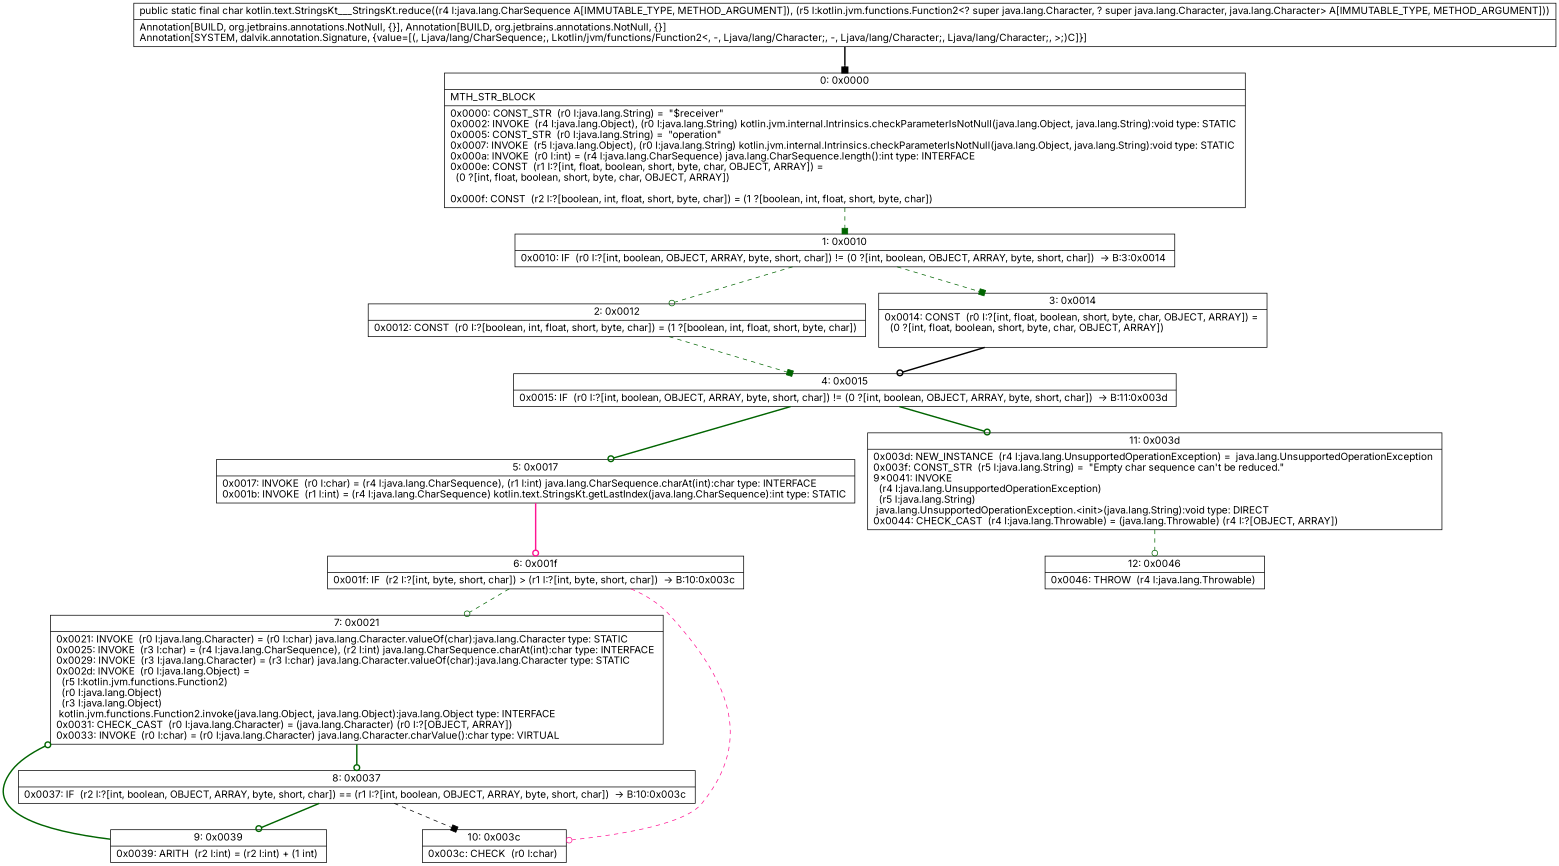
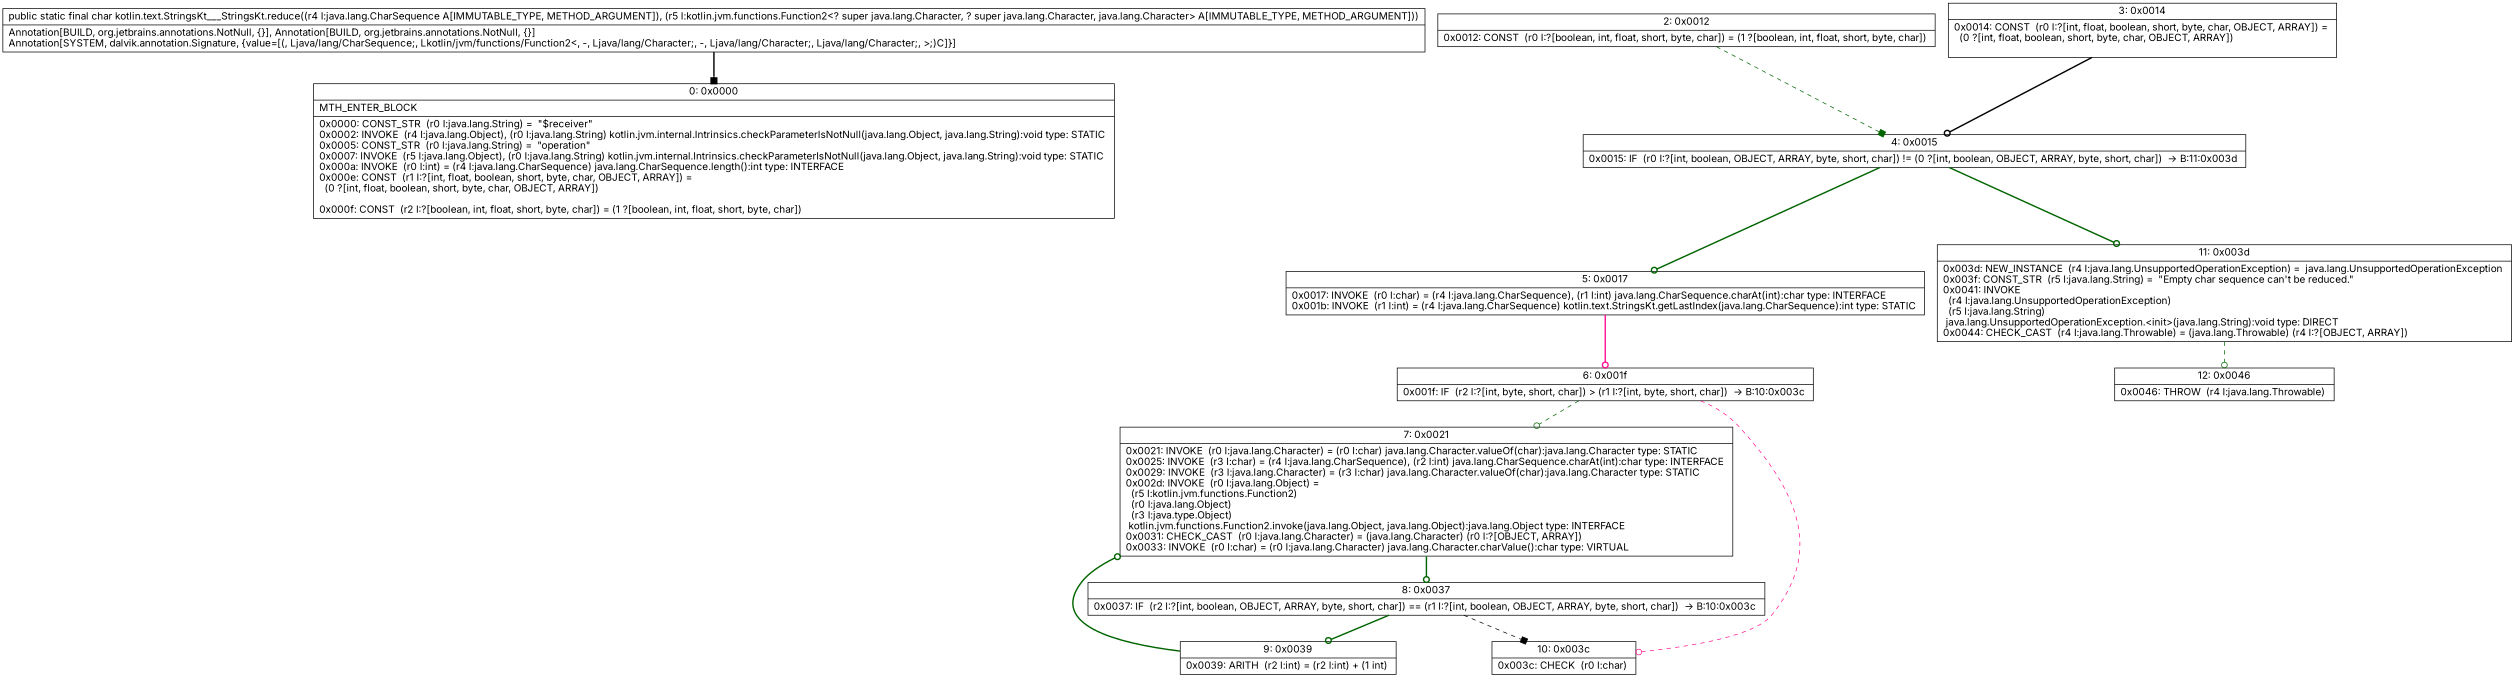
  digraph {
    fontname=Inter
    node [fontname=Inter shape=record]
    edge [arrowhead=odot color=darkgreen fontname=Inter style=dashed]
-   n1 [label="{0\:\ 0x0000|MTH_STR_BLOCK\l|0x0000: CONST_STR  (r0 I:java.lang.String) =  \"$receiver\" \l0x0002: INVOKE  (r4 I:java.lang.Object), (r0 I:java.lang.String) kotlin.jvm.internal.Intrinsics.checkParameterIsNotNull(java.lang.Object, java.lang.String):void type: STATIC \l0x0005: CONST_STR  (r0 I:java.lang.String) =  \"operation\" \l0x0007: INVOKE  (r5 I:java.lang.Object), (r0 I:java.lang.String) kotlin.jvm.internal.Intrinsics.checkParameterIsNotNull(java.lang.Object, java.lang.String):void type: STATIC \l0x000a: INVOKE  (r0 I:int) = (r4 I:java.lang.CharSequence) java.lang.CharSequence.length():int type: INTERFACE \l0x000e: CONST  (r1 I:?[int, float, boolean, short, byte, char, OBJECT, ARRAY]) = \l  (0 ?[int, float, boolean, short, byte, char, OBJECT, ARRAY])\l \l0x000f: CONST  (r2 I:?[boolean, int, float, short, byte, char]) = (1 ?[boolean, int, float, short, byte, char]) \l}"]
-   n2 [label="{1\:\ 0x0010|0x0010: IF  (r0 I:?[int, boolean, OBJECT, ARRAY, byte, short, char]) != (0 ?[int, boolean, OBJECT, ARRAY, byte, short, char])  \-\> B:3:0x0014 \l}"]
+   n1 [label="{0\:\ 0x0000|MTH_ENTER_BLOCK\l|0x0000: CONST_STR  (r0 I:java.lang.String) =  \"$receiver\" \l0x0002: INVOKE  (r4 I:java.lang.Object), (r0 I:java.lang.String) kotlin.jvm.internal.Intrinsics.checkParameterIsNotNull(java.lang.Object, java.lang.String):void type: STATIC \l0x0005: CONST_STR  (r0 I:java.lang.String) =  \"operation\" \l0x0007: INVOKE  (r5 I:java.lang.Object), (r0 I:java.lang.String) kotlin.jvm.internal.Intrinsics.checkParameterIsNotNull(java.lang.Object, java.lang.String):void type: STATIC \l0x000a: INVOKE  (r0 I:int) = (r4 I:java.lang.CharSequence) java.lang.CharSequence.length():int type: INTERFACE \l0x000e: CONST  (r1 I:?[int, float, boolean, short, byte, char, OBJECT, ARRAY]) = \l  (0 ?[int, float, boolean, short, byte, char, OBJECT, ARRAY])\l \l0x000f: CONST  (r2 I:?[boolean, int, float, short, byte, char]) = (1 ?[boolean, int, float, short, byte, char]) \l}"]
    n3 [label="{2\:\ 0x0012|0x0012: CONST  (r0 I:?[boolean, int, float, short, byte, char]) = (1 ?[boolean, int, float, short, byte, char]) \l}"]
    n4 [label="{3\:\ 0x0014|0x0014: CONST  (r0 I:?[int, float, boolean, short, byte, char, OBJECT, ARRAY]) = \l  (0 ?[int, float, boolean, short, byte, char, OBJECT, ARRAY])\l \l}"]
    n5 [label="{4\:\ 0x0015|0x0015: IF  (r0 I:?[int, boolean, OBJECT, ARRAY, byte, short, char]) != (0 ?[int, boolean, OBJECT, ARRAY, byte, short, char])  \-\> B:11:0x003d \l}"]
    n6 [label="{5\:\ 0x0017|0x0017: INVOKE  (r0 I:char) = (r4 I:java.lang.CharSequence), (r1 I:int) java.lang.CharSequence.charAt(int):char type: INTERFACE \l0x001b: INVOKE  (r1 I:int) = (r4 I:java.lang.CharSequence) kotlin.text.StringsKt.getLastIndex(java.lang.CharSequence):int type: STATIC \l}"]
-   n7 [label="{11\:\ 0x003d|0x003d: NEW_INSTANCE  (r4 I:java.lang.UnsupportedOperationException) =  java.lang.UnsupportedOperationException \l0x003f: CONST_STR  (r5 I:java.lang.String) =  \"Empty char sequence can't be reduced.\" \l9x0041: INVOKE  \l  (r4 I:java.lang.UnsupportedOperationException)\l  (r5 I:java.lang.String)\l java.lang.UnsupportedOperationException.\<init\>(java.lang.String):void type: DIRECT \l0x0044: CHECK_CAST  (r4 I:java.lang.Throwable) = (java.lang.Throwable) (r4 I:?[OBJECT, ARRAY]) \l}"]
+   n7 [label="{11\:\ 0x003d|0x003d: NEW_INSTANCE  (r4 I:java.lang.UnsupportedOperationException) =  java.lang.UnsupportedOperationException \l0x003f: CONST_STR  (r5 I:java.lang.String) =  \"Empty char sequence can't be reduced.\" \l0x0041: INVOKE  \l  (r4 I:java.lang.UnsupportedOperationException)\l  (r5 I:java.lang.String)\l java.lang.UnsupportedOperationException.\<init\>(java.lang.String):void type: DIRECT \l0x0044: CHECK_CAST  (r4 I:java.lang.Throwable) = (java.lang.Throwable) (r4 I:?[OBJECT, ARRAY]) \l}"]
    n8 [label="{6\:\ 0x001f|0x001f: IF  (r2 I:?[int, byte, short, char]) \> (r1 I:?[int, byte, short, char])  \-\> B:10:0x003c \l}"]
    n9 [label="{12\:\ 0x0046|0x0046: THROW  (r4 I:java.lang.Throwable) \l}"]
-   n10 [label="{7\:\ 0x0021|0x0021: INVOKE  (r0 I:java.lang.Character) = (r0 I:char) java.lang.Character.valueOf(char):java.lang.Character type: STATIC \l0x0025: INVOKE  (r3 I:char) = (r4 I:java.lang.CharSequence), (r2 I:int) java.lang.CharSequence.charAt(int):char type: INTERFACE \l0x0029: INVOKE  (r3 I:java.lang.Character) = (r3 I:char) java.lang.Character.valueOf(char):java.lang.Character type: STATIC \l0x002d: INVOKE  (r0 I:java.lang.Object) = \l  (r5 I:kotlin.jvm.functions.Function2)\l  (r0 I:java.lang.Object)\l  (r3 I:java.lang.Object)\l kotlin.jvm.functions.Function2.invoke(java.lang.Object, java.lang.Object):java.lang.Object type: INTERFACE \l0x0031: CHECK_CAST  (r0 I:java.lang.Character) = (java.lang.Character) (r0 I:?[OBJECT, ARRAY]) \l0x0033: INVOKE  (r0 I:char) = (r0 I:java.lang.Character) java.lang.Character.charValue():char type: VIRTUAL \l}"]
+   n10 [label="{7\:\ 0x0021|0x0021: INVOKE  (r0 I:java.lang.Character) = (r0 I:char) java.lang.Character.valueOf(char):java.lang.Character type: STATIC \l0x0025: INVOKE  (r3 I:char) = (r4 I:java.lang.CharSequence), (r2 I:int) java.lang.CharSequence.charAt(int):char type: INTERFACE \l0x0029: INVOKE  (r3 I:java.lang.Character) = (r3 I:char) java.lang.Character.valueOf(char):java.lang.Character type: STATIC \l0x002d: INVOKE  (r0 I:java.lang.Object) = \l  (r5 I:kotlin.jvm.functions.Function2)\l  (r0 I:java.lang.Object)\l  (r3 I:java.type.Object)\l kotlin.jvm.functions.Function2.invoke(java.lang.Object, java.lang.Object):java.lang.Object type: INTERFACE \l0x0031: CHECK_CAST  (r0 I:java.lang.Character) = (java.lang.Character) (r0 I:?[OBJECT, ARRAY]) \l0x0033: INVOKE  (r0 I:char) = (r0 I:java.lang.Character) java.lang.Character.charValue():char type: VIRTUAL \l}"]
    n11 [label="{10\:\ 0x003c|0x003c: CHECK  (r0 I:char) \l}"]
    n12 [label="{8\:\ 0x0037|0x0037: IF  (r2 I:?[int, boolean, OBJECT, ARRAY, byte, short, char]) == (r1 I:?[int, boolean, OBJECT, ARRAY, byte, short, char])  \-\> B:10:0x003c \l}"]
    n13 [label="{9\:\ 0x0039|0x0039: ARITH  (r2 I:int) = (r2 I:int) + (1 int) \l}"]
    n14 [label="{public static final char kotlin.text.StringsKt___StringsKt.reduce((r4 I:java.lang.CharSequence A[IMMUTABLE_TYPE, METHOD_ARGUMENT]), (r5 I:kotlin.jvm.functions.Function2\<? super java.lang.Character, ? super java.lang.Character, java.lang.Character\> A[IMMUTABLE_TYPE, METHOD_ARGUMENT]))  | Annotation[BUILD, org.jetbrains.annotations.NotNull, \{\}], Annotation[BUILD, org.jetbrains.annotations.NotNull, \{\}]\lAnnotation[SYSTEM, dalvik.annotation.Signature, \{value=[(, Ljava\/lang\/CharSequence;, Lkotlin\/jvm\/functions\/Function2\<, \-, Ljava\/lang\/Character;, \-, Ljava\/lang\/Character;, Ljava\/lang\/Character;, \>;)C]\}]\l}"]
-   n1 -> n2 [arrowhead=box]
-   n2 -> n3
-   n2 -> n4 [arrowhead=box]
    n3 -> n5 [arrowhead=box]
    n4 -> n5 [color=black style=bold]
    n5 -> n6 [style=bold]
    n5 -> n7 [style=bold]
    n6 -> n8 [color=deeppink style=bold]
    n7 -> n9
    n8 -> n10
    n8 -> n11 [color=deeppink]
    n10 -> n12 [style=bold]
    n12 -> n11 [arrowhead=box color=black]
    n12 -> n13 [style=bold]
    n13 -> n10 [style=bold]
    n14 -> n1 [arrowhead=box color=black style=bold]
  }
